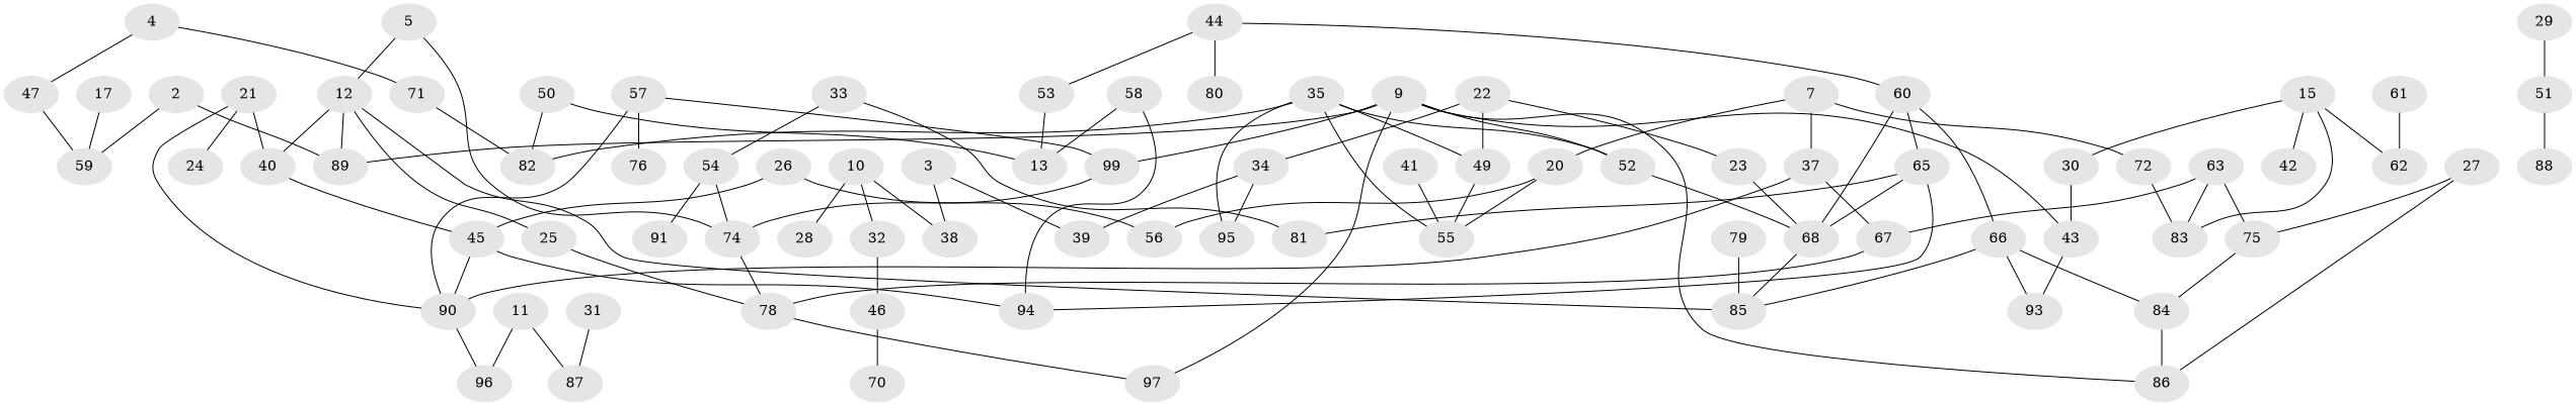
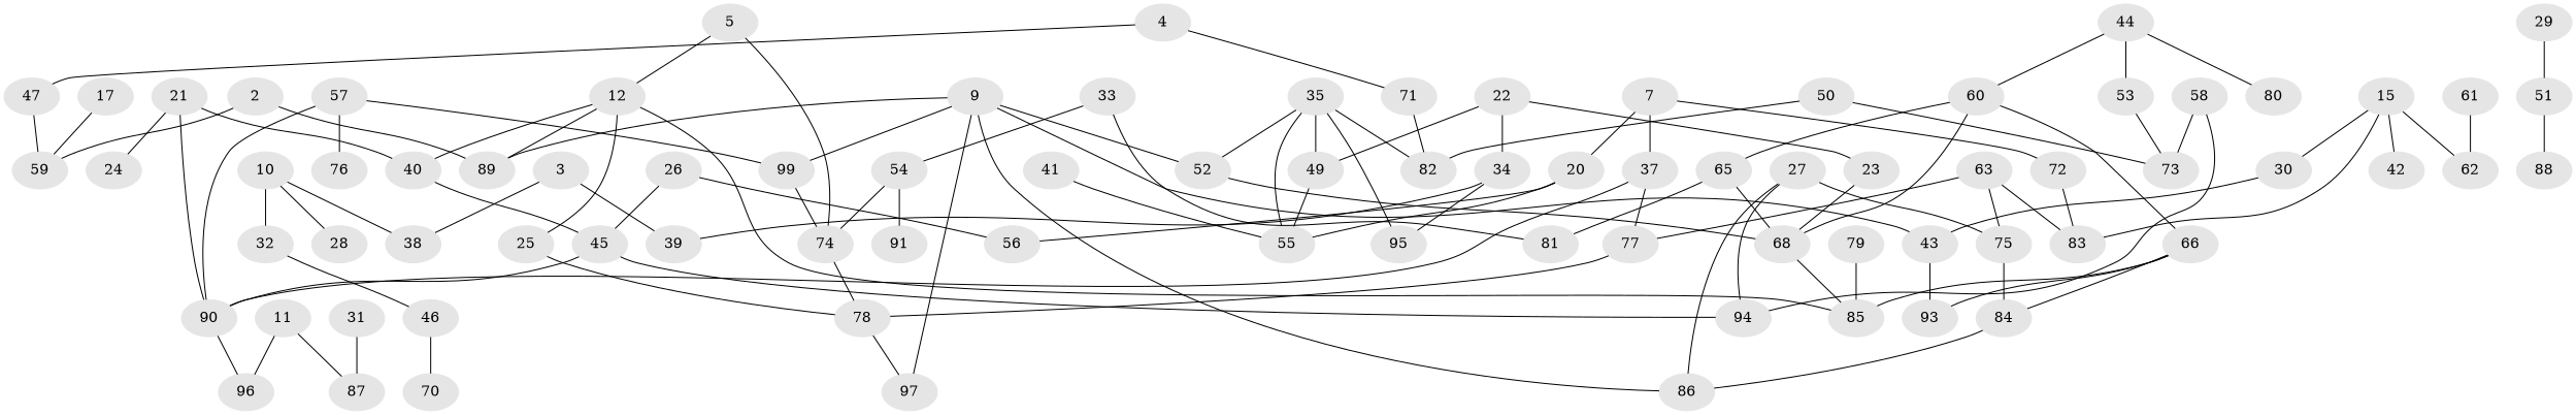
  graph {
    node [color=gray90 style=filled]
    edge [weight=1.0]
    2
    59
    89
    3
    38
    39
    4
    47
    71
    82
    5
    12
    74
    25
    40
    85
    78
    53
-   73 [label=13]
+   73
    84
    86
    7
    20
    37
    72
    55
    56
    90
-   77 [label=67]
+   77
    83
    9
    43
    52
    n34 [label=99]
    97
    93
    68
    10
    28
    32
    46
    11
    96
    87
    45
    15
    30
    42
    62
    17
    21
    24
    22
    23
    34
    49
    95
    26
    94
    27
    75
    29
    51
    88
    31
    70
    33
    54
    81
    91
    35
    41
    44
    80
    60
    65
    66
    50
    57
    76
    58
    61
    63
    79
    2 -- 59
    2 -- 89
    3 -- 38
    3 -- 39
    4 -- 47
    4 -- 71
    47 -- 59
    71 -- 82
    5 -- 12
    5 -- 74
    12 -- 89
    12 -- 25
    12 -- 40
    12 -- 85
    74 -- 78
    25 -- 78
    40 -- 45
    78 -- 97
    53 -- 73
    84 -- 86
    7 -- 20
    7 -- 37
    7 -- 72
    20 -- 55
    20 -- 56
    37 -- 90
    37 -- 77
    72 -- 83
    90 -- 96
    77 -- 78
    9 -- 89
    9 -- 86
    9 -- 43
    9 -- 52
    9 -- n34
    9 -- 97
    43 -- 93
    52 -- 68
    n34 -- 74
    68 -- 85
    10 -- 38 [weight=2.0]
    10 -- 28
    10 -- 32
    32 -- 46
    46 -- 70
    11 -- 96
    11 -- 87
    45 -- 90
    45 -- 94
    15 -- 83
    15 -- 30
    15 -- 42
    15 -- 62
    30 -- 43
    17 -- 59
    21 -- 40
    21 -- 90
    21 -- 24
    22 -- 23
    22 -- 34
    22 -- 49
    23 -- 68
    34 -- 39
    34 -- 95
    49 -- 55
    26 -- 56
    26 -- 45
    27 -- 86
-   65 -- 94
+   27 -- 94
    27 -- 75
    75 -- 84
    29 -- 51
    51 -- 88
    31 -- 87
    33 -- 54
    33 -- 81
    54 -- 74
    54 -- 91
    35 -- 82
    35 -- 55
    35 -- 52
    35 -- 49
    35 -- 95
    41 -- 55
    44 -- 53
    44 -- 80
    44 -- 60
    60 -- 68
    60 -- 65
    60 -- 66
    65 -- 68
    65 -- 81
    66 -- 85
    66 -- 84
    66 -- 93
    50 -- 82
    50 -- 73
    57 -- 90
    57 -- n34
    57 -- 76
    58 -- 73
    58 -- 94
    61 -- 62
    63 -- 77
    63 -- 83
    63 -- 75
    79 -- 85 [weight=2.0]
  }
